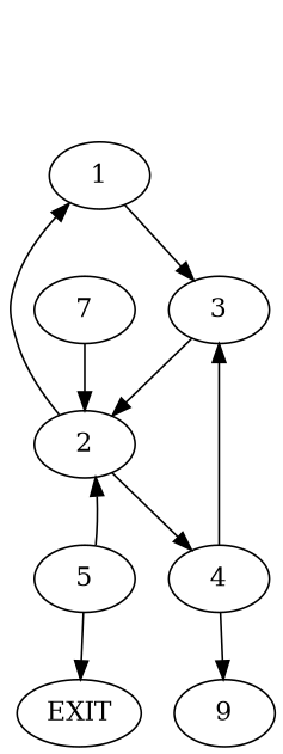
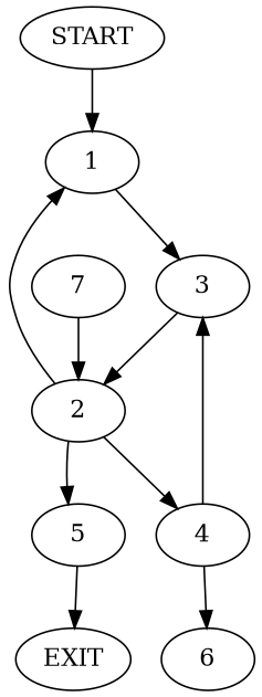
  digraph {
+   n1 [label=START]
    1
    3
    n4 [label=EXIT]
    2
    4
    5
-   6 [label=9]
+   6
    7
+   n1 -> 1
    1 -> 3
    3 -> 2
    2 -> 1
    2 -> 4
-   5 -> 2
+   2 -> 5
    4 -> 3
    4 -> 6
    5 -> n4
    7 -> 2
  }
